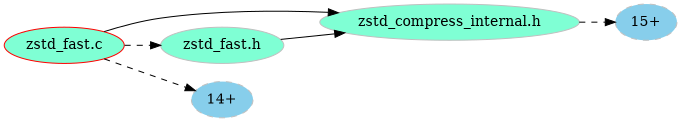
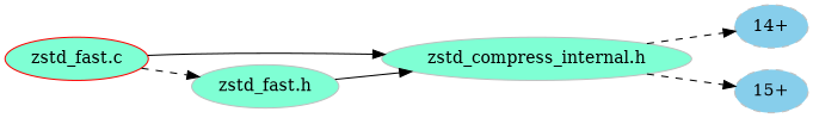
  digraph {
    rankdir=LR
    node [color=gray fillcolor=aquamarine style="solid,filled"]
    edge [style=dashed]
    n1 [color=red label="zstd_fast.c"]
    n2 [label="zstd_compress_internal.h"]
    n3 [label="zstd_fast.h"]
    n4 [fillcolor=skyblue label="14+" style="dashed,filled"]
    n5 [fillcolor=skyblue label="15+" style="dashed,filled"]
    n1 -> n2 [style=solid]
    n1 -> n3
-   n1 -> n4
+   n2 -> n4
    n2 -> n5
    n3 -> n2 [style=solid]
  }
